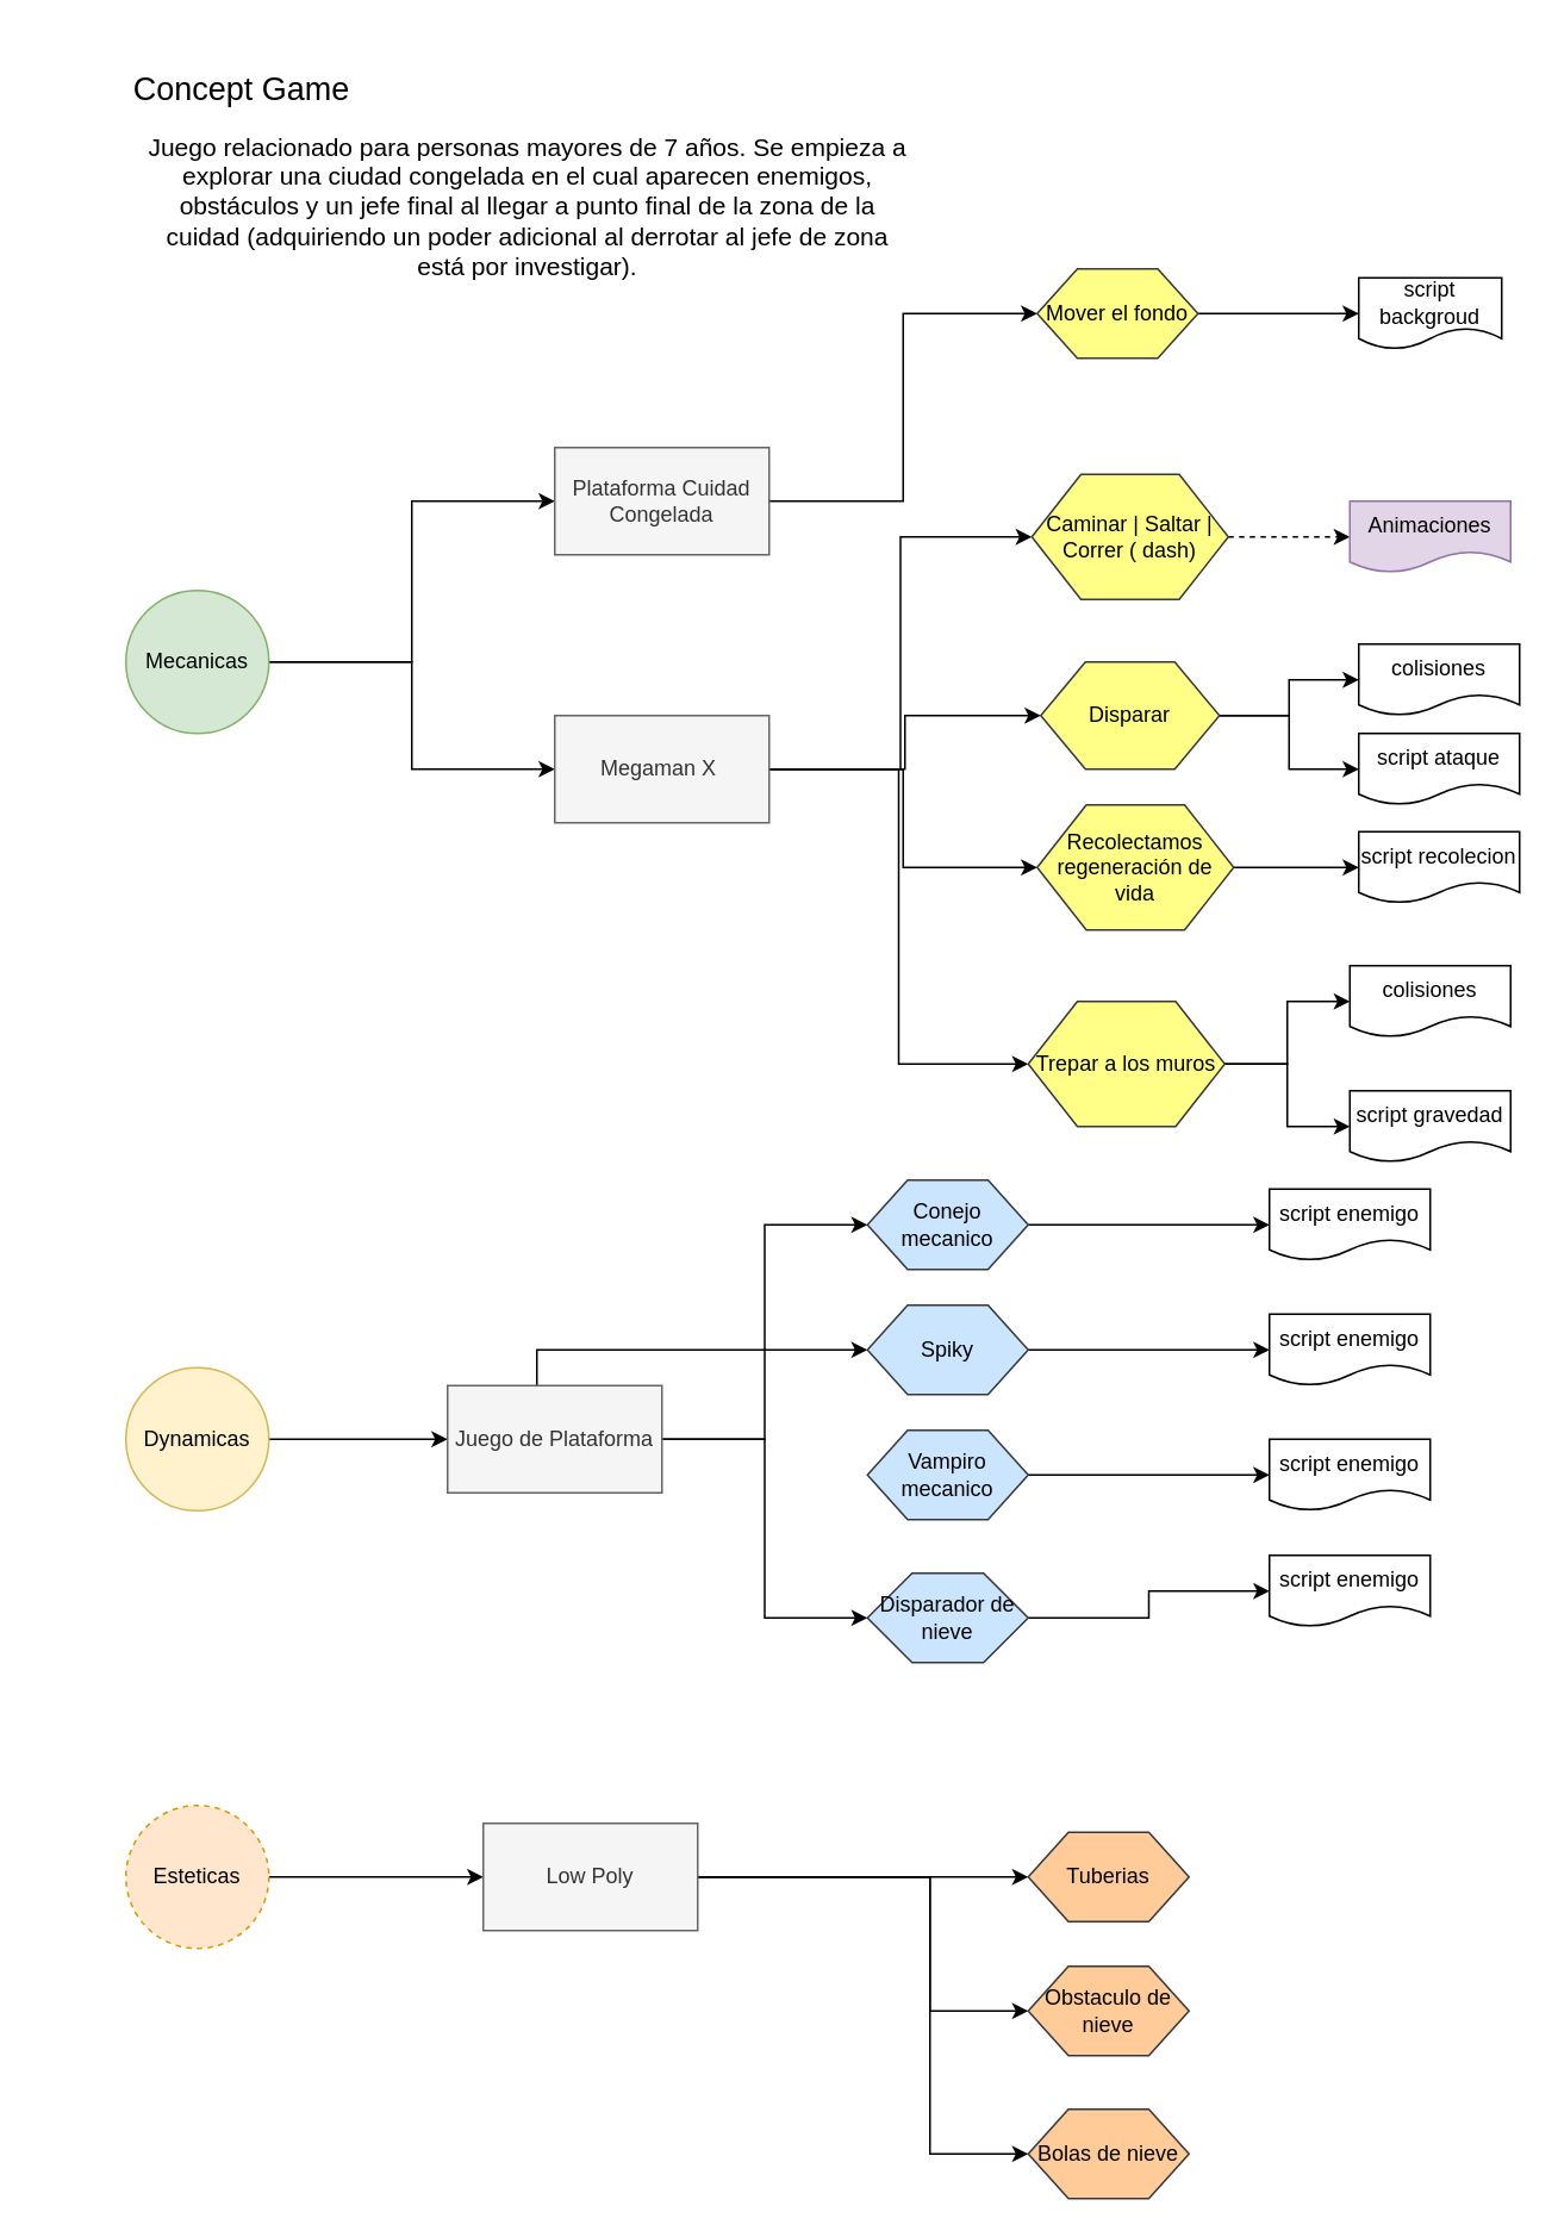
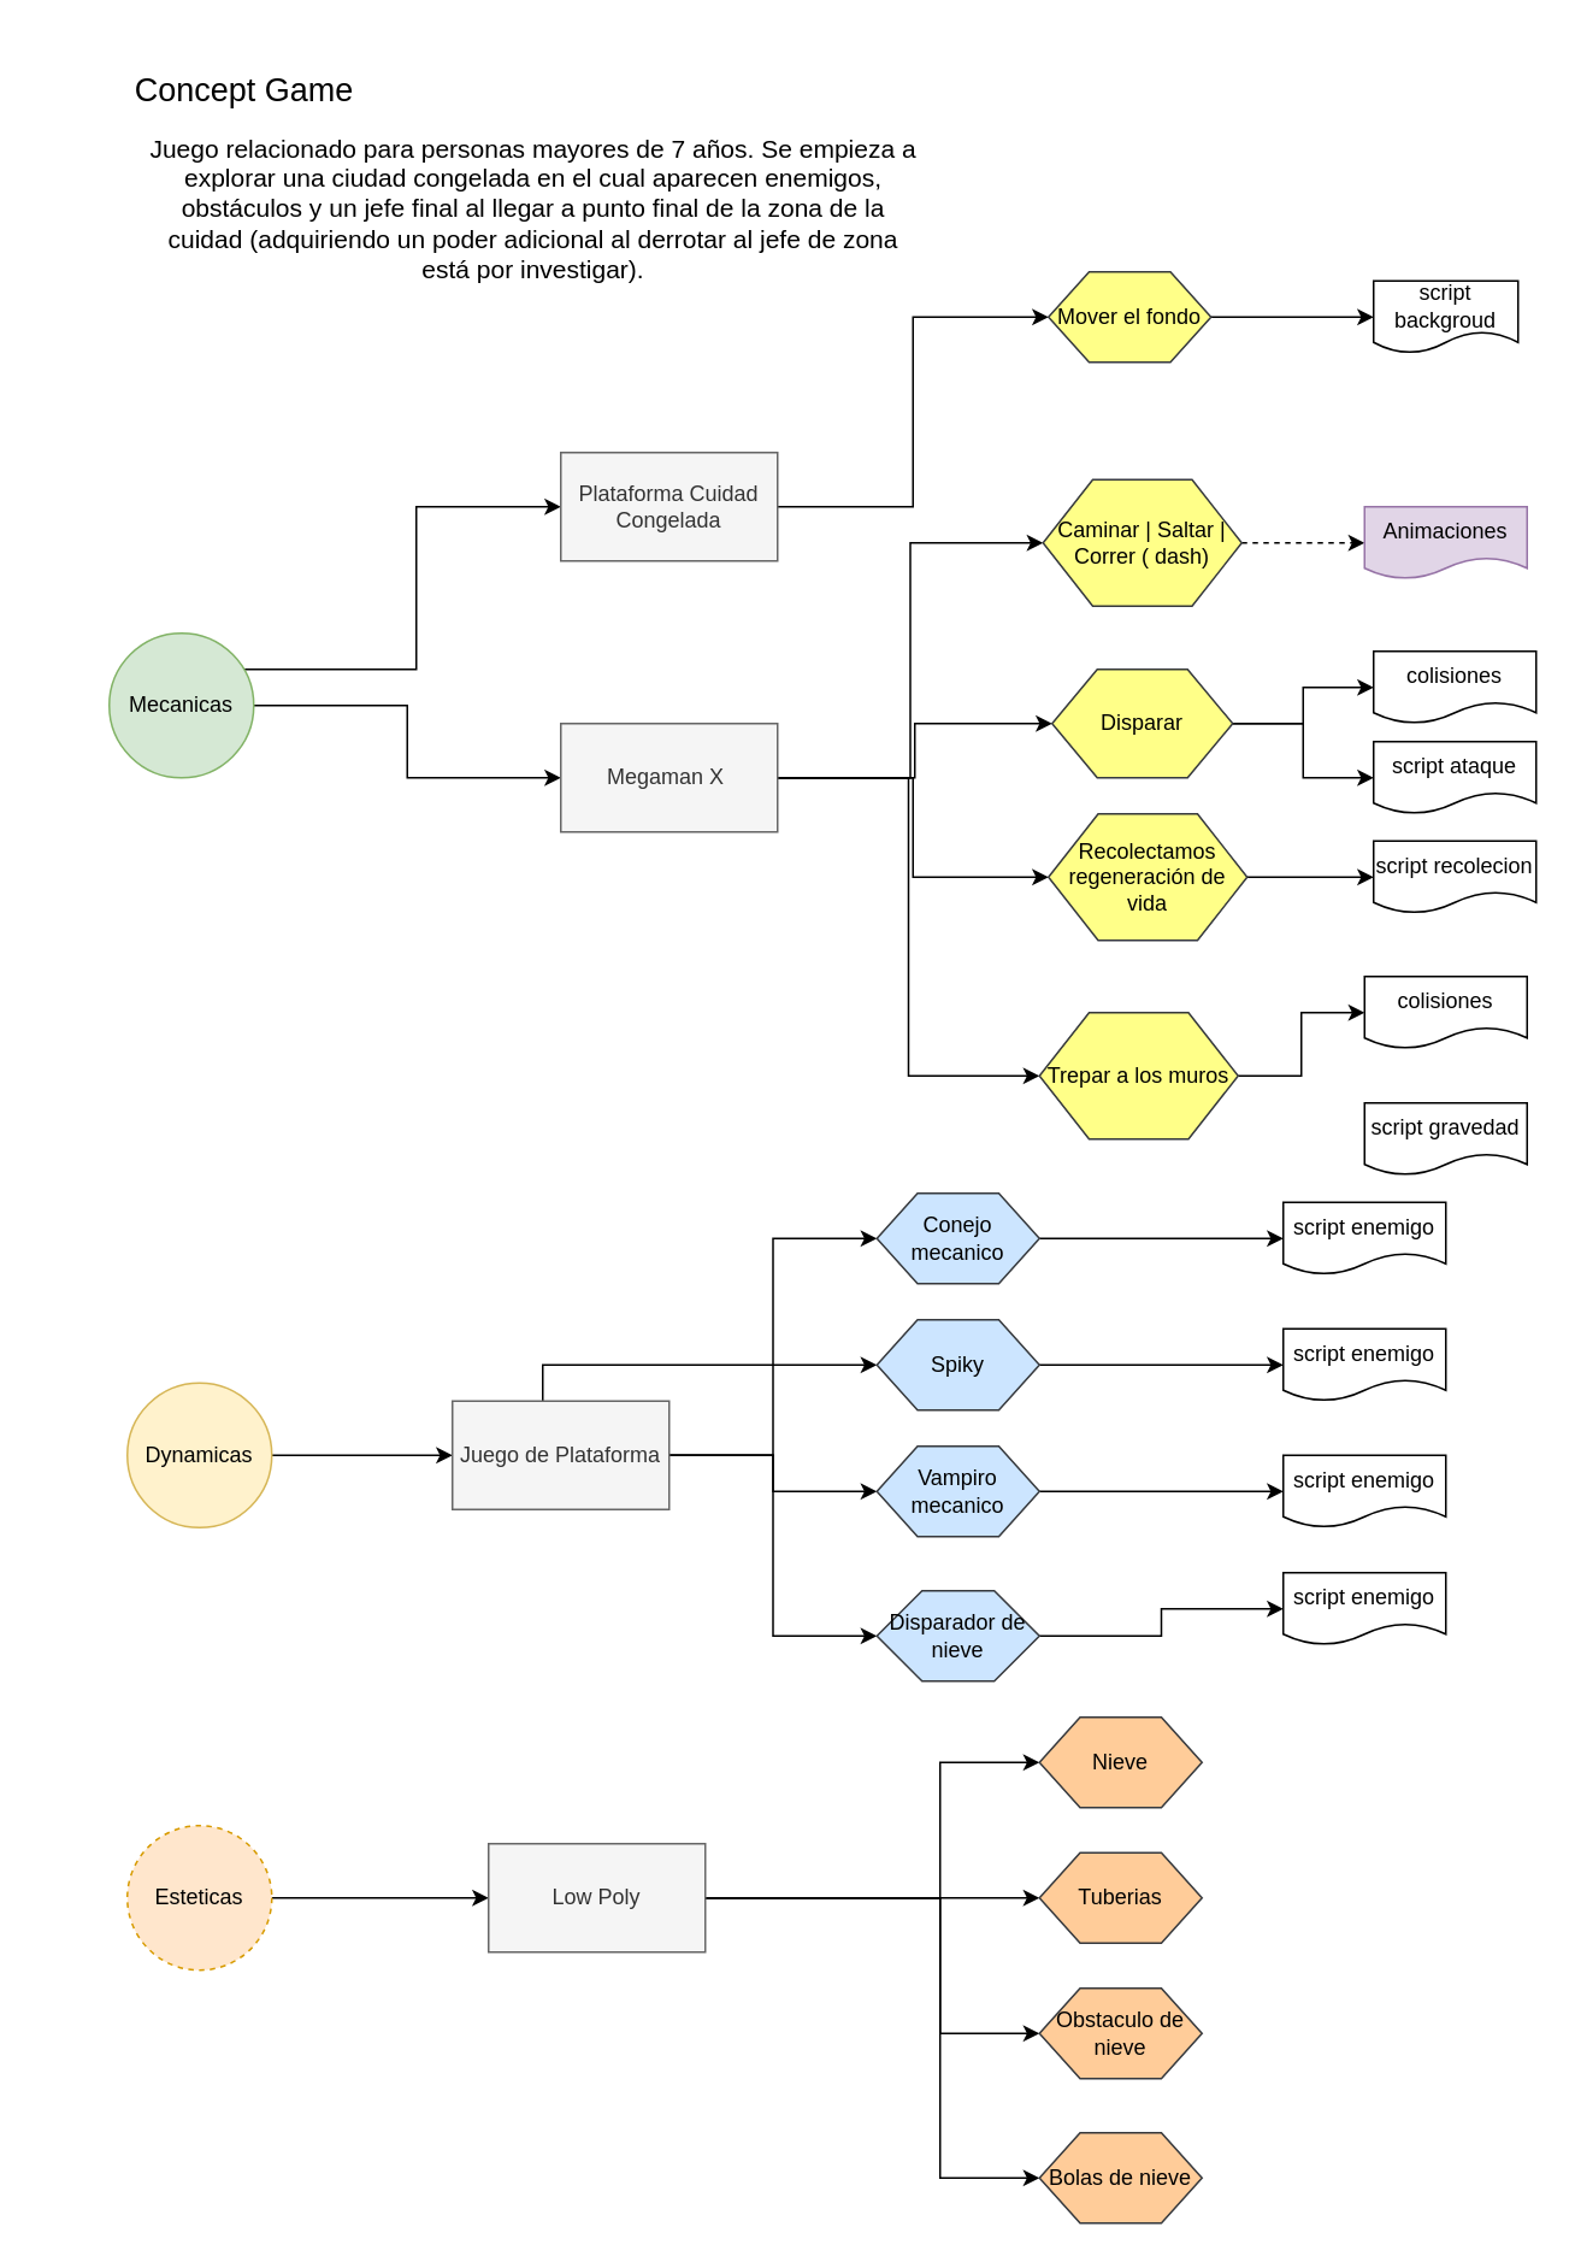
  <mxCell id="0" />
  <mxCell id="1" parent="0" />
  <mxCell id="2" style="edgeStyle=orthogonalEdgeStyle;rounded=0;orthogonalLoop=1;jettySize=auto;html=1;" edge="1" parent="1" source="4" target="15"><mxGeometry relative="1" as="geometry" /></mxCell>
  <mxCell id="3" style="edgeStyle=orthogonalEdgeStyle;rounded=0;orthogonalLoop=1;jettySize=auto;html=1;" edge="1" parent="1" source="4" target="10"><mxGeometry relative="1" as="geometry"><Array as="points"><mxPoint x="230" y="370" /><mxPoint x="230" y="280" /></Array></mxGeometry></mxCell>
- <mxCell id="4" value="Mecanicas" style="ellipse;whiteSpace=wrap;html=1;aspect=fixed;fillColor=#d5e8d4;strokeColor=#82b366;" vertex="1" parent="1"><mxGeometry x="70" y="330" width="80" height="80" as="geometry" /></mxCell>
+ <mxCell id="4" value="Mecanicas" style="ellipse;whiteSpace=wrap;html=1;aspect=fixed;fillColor=#d5e8d4;strokeColor=#82b366;" vertex="1" parent="1"><mxGeometry x="60" y="350" width="80" height="80" as="geometry" /></mxCell>
  <mxCell id="5" style="edgeStyle=orthogonalEdgeStyle;rounded=0;orthogonalLoop=1;jettySize=auto;html=1;entryX=0;entryY=0.5;entryDx=0;entryDy=0;" edge="1" parent="1" source="6" target="29"><mxGeometry relative="1" as="geometry" /></mxCell>
  <mxCell id="6" value="Dynamicas" style="ellipse;whiteSpace=wrap;html=1;aspect=fixed;fillColor=#fff2cc;strokeColor=#d6b656;" vertex="1" parent="1"><mxGeometry x="70" y="765" width="80" height="80" as="geometry" /></mxCell>
  <mxCell id="7" style="edgeStyle=orthogonalEdgeStyle;rounded=0;orthogonalLoop=1;jettySize=auto;html=1;" edge="1" parent="1" source="8" target="38"><mxGeometry relative="1" as="geometry" /></mxCell>
  <mxCell id="8" value="Esteticas" style="ellipse;whiteSpace=wrap;html=1;aspect=fixed;fillColor=#ffe6cc;strokeColor=#d79b00;dashed=1;" vertex="1" parent="1"><mxGeometry x="70" y="1010" width="80" height="80" as="geometry" /></mxCell>
  <mxCell id="9" style="edgeStyle=orthogonalEdgeStyle;rounded=0;orthogonalLoop=1;jettySize=auto;html=1;entryX=0;entryY=0.5;entryDx=0;entryDy=0;" edge="1" parent="1" source="10" target="24"><mxGeometry relative="1" as="geometry" /></mxCell>
  <mxCell id="10" value="Plataforma Cuidad Congelada" style="rounded=0;whiteSpace=wrap;html=1;fillColor=#f5f5f5;strokeColor=#666666;fontColor=#333333;" vertex="1" parent="1"><mxGeometry x="310" y="250" width="120" height="60" as="geometry" /></mxCell>
  <mxCell id="11" style="edgeStyle=orthogonalEdgeStyle;rounded=0;orthogonalLoop=1;jettySize=auto;html=1;entryX=0;entryY=0.5;entryDx=0;entryDy=0;" edge="1" parent="1" source="15" target="22"><mxGeometry relative="1" as="geometry" /></mxCell>
  <mxCell id="12" style="edgeStyle=orthogonalEdgeStyle;rounded=0;orthogonalLoop=1;jettySize=auto;html=1;entryX=0;entryY=0.5;entryDx=0;entryDy=0;" edge="1" parent="1" source="15" target="18"><mxGeometry relative="1" as="geometry"><Array as="points"><mxPoint x="506" y="430" /><mxPoint x="506" y="400" /></Array></mxGeometry></mxCell>
  <mxCell id="13" style="edgeStyle=orthogonalEdgeStyle;rounded=0;orthogonalLoop=1;jettySize=auto;html=1;entryX=0;entryY=0.5;entryDx=0;entryDy=0;" edge="1" parent="1" source="15" target="20"><mxGeometry relative="1" as="geometry" /></mxCell>
  <mxCell id="14" style="edgeStyle=orthogonalEdgeStyle;rounded=0;orthogonalLoop=1;jettySize=auto;html=1;entryX=0;entryY=0.5;entryDx=0;entryDy=0;" edge="1" parent="1" source="15" target="51"><mxGeometry relative="1" as="geometry" /></mxCell>
  <mxCell id="15" value="Megaman X&amp;nbsp;" style="rounded=0;whiteSpace=wrap;html=1;fillColor=#f5f5f5;strokeColor=#666666;fontColor=#333333;" vertex="1" parent="1"><mxGeometry x="310" y="400" width="120" height="60" as="geometry" /></mxCell>
  <mxCell id="16" style="edgeStyle=orthogonalEdgeStyle;rounded=0;orthogonalLoop=1;jettySize=auto;html=1;" edge="1" parent="1" source="18" target="42"><mxGeometry relative="1" as="geometry" /></mxCell>
  <mxCell id="17" style="edgeStyle=orthogonalEdgeStyle;rounded=0;orthogonalLoop=1;jettySize=auto;html=1;entryX=0;entryY=0.5;entryDx=0;entryDy=0;" edge="1" parent="1" source="18" target="46"><mxGeometry relative="1" as="geometry" /></mxCell>
  <mxCell id="18" value="Disparar" style="shape=hexagon;perimeter=hexagonPerimeter2;whiteSpace=wrap;html=1;fillColor=#ffff88;strokeColor=#36393d;" vertex="1" parent="1"><mxGeometry x="582" y="370" width="100" height="60" as="geometry" /></mxCell>
  <mxCell id="19" style="edgeStyle=orthogonalEdgeStyle;rounded=0;orthogonalLoop=1;jettySize=auto;html=1;" edge="1" parent="1" source="20" target="43"><mxGeometry relative="1" as="geometry" /></mxCell>
  <mxCell id="20" value="Recolectamos regeneración de vida" style="shape=hexagon;perimeter=hexagonPerimeter2;whiteSpace=wrap;html=1;fillColor=#ffff88;strokeColor=#36393d;" vertex="1" parent="1"><mxGeometry x="580" y="450" width="110" height="70" as="geometry" /></mxCell>
  <mxCell id="21" style="edgeStyle=orthogonalEdgeStyle;rounded=0;orthogonalLoop=1;jettySize=auto;html=1;dashed=1;" edge="1" parent="1" source="22" target="41"><mxGeometry relative="1" as="geometry" /></mxCell>
  <mxCell id="22" value="Caminar | Saltar | Correr ( dash)" style="shape=hexagon;perimeter=hexagonPerimeter2;whiteSpace=wrap;html=1;fillColor=#ffff88;strokeColor=#36393d;" vertex="1" parent="1"><mxGeometry x="577" y="265" width="110" height="70" as="geometry" /></mxCell>
  <mxCell id="23" style="edgeStyle=orthogonalEdgeStyle;rounded=0;orthogonalLoop=1;jettySize=auto;html=1;" edge="1" parent="1" source="24" target="44"><mxGeometry relative="1" as="geometry" /></mxCell>
  <mxCell id="24" value="Mover el fondo" style="shape=hexagon;perimeter=hexagonPerimeter2;whiteSpace=wrap;html=1;fillColor=#ffff88;strokeColor=#36393d;" vertex="1" parent="1"><mxGeometry x="580" y="150" width="90" height="50" as="geometry" /></mxCell>
  <mxCell id="25" style="edgeStyle=orthogonalEdgeStyle;rounded=0;orthogonalLoop=1;jettySize=auto;html=1;" edge="1" parent="1" source="29" target="33"><mxGeometry relative="1" as="geometry"><Array as="points"><mxPoint x="300" y="755" /></Array></mxGeometry></mxCell>
  <mxCell id="26" style="edgeStyle=orthogonalEdgeStyle;rounded=0;orthogonalLoop=1;jettySize=auto;html=1;entryX=0;entryY=0.5;entryDx=0;entryDy=0;" edge="1" parent="1" source="29" target="31"><mxGeometry relative="1" as="geometry" /></mxCell>
+ <mxCell id="27" style="edgeStyle=orthogonalEdgeStyle;rounded=0;orthogonalLoop=1;jettySize=auto;html=1;entryX=0;entryY=0.5;entryDx=0;entryDy=0;" edge="1" parent="1" source="29" target="55"><mxGeometry relative="1" as="geometry" /></mxCell>
  <mxCell id="28" style="edgeStyle=orthogonalEdgeStyle;rounded=0;orthogonalLoop=1;jettySize=auto;html=1;entryX=0;entryY=0.5;entryDx=0;entryDy=0;" edge="1" parent="1" source="29" target="57"><mxGeometry relative="1" as="geometry" /></mxCell>
  <mxCell id="29" value="Juego de Plataforma" style="rounded=0;whiteSpace=wrap;html=1;fillColor=#f5f5f5;strokeColor=#666666;fontColor=#333333;" vertex="1" parent="1"><mxGeometry x="250" y="775" width="120" height="60" as="geometry" /></mxCell>
  <mxCell id="30" style="edgeStyle=orthogonalEdgeStyle;rounded=0;orthogonalLoop=1;jettySize=auto;html=1;entryX=0;entryY=0.5;entryDx=0;entryDy=0;" edge="1" parent="1" source="31" target="58"><mxGeometry relative="1" as="geometry" /></mxCell>
  <mxCell id="31" value="Conejo mecanico" style="shape=hexagon;perimeter=hexagonPerimeter2;whiteSpace=wrap;html=1;fillColor=#cce5ff;strokeColor=#36393d;" vertex="1" parent="1"><mxGeometry x="485" y="660" width="90" height="50" as="geometry" /></mxCell>
  <mxCell id="32" style="edgeStyle=orthogonalEdgeStyle;rounded=0;orthogonalLoop=1;jettySize=auto;html=1;" edge="1" parent="1" source="33" target="45"><mxGeometry relative="1" as="geometry" /></mxCell>
  <mxCell id="33" value="Spiky" style="shape=hexagon;perimeter=hexagonPerimeter2;whiteSpace=wrap;html=1;fillColor=#cce5ff;strokeColor=#36393d;" vertex="1" parent="1"><mxGeometry x="485" y="730" width="90" height="50" as="geometry" /></mxCell>
  <mxCell id="34" style="edgeStyle=orthogonalEdgeStyle;rounded=0;orthogonalLoop=1;jettySize=auto;html=1;entryX=0;entryY=0.5;entryDx=0;entryDy=0;" edge="1" parent="1" source="38" target="61"><mxGeometry relative="1" as="geometry" /></mxCell>
  <mxCell id="35" style="edgeStyle=orthogonalEdgeStyle;rounded=0;orthogonalLoop=1;jettySize=auto;html=1;entryX=0;entryY=0.5;entryDx=0;entryDy=0;" edge="1" parent="1" source="38" target="40"><mxGeometry relative="1" as="geometry"><mxPoint x="530" y="1130" as="targetPoint" /><Array as="points"><mxPoint x="520" y="1050" /><mxPoint x="520" y="1125" /></Array></mxGeometry></mxCell>
+ <mxCell id="36" style="edgeStyle=orthogonalEdgeStyle;rounded=0;orthogonalLoop=1;jettySize=auto;html=1;entryX=0;entryY=0.5;entryDx=0;entryDy=0;" edge="1" parent="1" source="38" target="39"><mxGeometry relative="1" as="geometry"><Array as="points"><mxPoint x="520" y="1050" /><mxPoint x="520" y="975" /></Array></mxGeometry></mxCell>
  <mxCell id="37" style="edgeStyle=orthogonalEdgeStyle;rounded=0;orthogonalLoop=1;jettySize=auto;html=1;entryX=0;entryY=0.5;entryDx=0;entryDy=0;" edge="1" parent="1" source="38" target="62"><mxGeometry relative="1" as="geometry"><mxPoint x="520" y="1230" as="targetPoint" /><Array as="points"><mxPoint x="520" y="1050" /><mxPoint x="520" y="1205" /></Array></mxGeometry></mxCell>
  <mxCell id="38" value="Low Poly" style="rounded=0;whiteSpace=wrap;html=1;fillColor=#f5f5f5;strokeColor=#666666;fontColor=#333333;" vertex="1" parent="1"><mxGeometry x="270" y="1020" width="120" height="60" as="geometry" /></mxCell>
+ <mxCell id="39" value="Nieve" style="shape=hexagon;perimeter=hexagonPerimeter2;whiteSpace=wrap;html=1;fillColor=#ffcc99;strokeColor=#36393d;" vertex="1" parent="1"><mxGeometry x="575" y="950" width="90" height="50" as="geometry" /></mxCell>
  <mxCell id="40" value="Obstaculo de nieve" style="shape=hexagon;perimeter=hexagonPerimeter2;whiteSpace=wrap;html=1;fillColor=#ffcc99;strokeColor=#36393d;" vertex="1" parent="1"><mxGeometry x="575" y="1100" width="90" height="50" as="geometry" /></mxCell>
  <mxCell id="41" value="Animaciones" style="shape=document;whiteSpace=wrap;html=1;boundedLbl=1;fillColor=#e1d5e7;strokeColor=#9673a6;" vertex="1" parent="1"><mxGeometry x="755" y="280" width="90" height="40" as="geometry" /></mxCell>
  <mxCell id="42" value="script ataque" style="shape=document;whiteSpace=wrap;html=1;boundedLbl=1;" vertex="1" parent="1"><mxGeometry x="760" y="410" width="90" height="40" as="geometry" /></mxCell>
  <mxCell id="43" value="script recolecion" style="shape=document;whiteSpace=wrap;html=1;boundedLbl=1;" vertex="1" parent="1"><mxGeometry x="760" y="465" width="90" height="40" as="geometry" /></mxCell>
  <mxCell id="44" value="script backgroud" style="shape=document;whiteSpace=wrap;html=1;boundedLbl=1;" vertex="1" parent="1"><mxGeometry x="760" y="155" width="80" height="40" as="geometry" /></mxCell>
  <mxCell id="45" value="script enemigo" style="shape=document;whiteSpace=wrap;html=1;boundedLbl=1;" vertex="1" parent="1"><mxGeometry x="710" y="735" width="90" height="40" as="geometry" /></mxCell>
  <mxCell id="46" value="colisiones" style="shape=document;whiteSpace=wrap;html=1;boundedLbl=1;" vertex="1" parent="1"><mxGeometry x="760" y="360" width="90" height="40" as="geometry" /></mxCell>
  <mxCell id="47" value="&lt;span style=&quot;font-size: 18px&quot;&gt;Concept Game&lt;/span&gt;" style="text;html=1;strokeColor=none;fillColor=none;align=center;verticalAlign=middle;whiteSpace=wrap;rounded=0;" vertex="1" parent="1"><mxGeometry x="20" y="20" width="230" height="60" as="geometry" /></mxCell>
  <mxCell id="48" value="&lt;font style=&quot;font-size: 14px&quot;&gt;Juego relacionado para personas mayores de 7 años. Se empieza a explorar una ciudad congelada en el cual aparecen enemigos, obstáculos y un jefe final al llegar a punto final de la zona de la cuidad (adquiriendo un poder adicional al derrotar al jefe de zona está por investigar).&lt;/font&gt;" style="text;html=1;strokeColor=none;fillColor=none;align=center;verticalAlign=middle;whiteSpace=wrap;rounded=0;" vertex="1" parent="1"><mxGeometry x="80" y="75" width="430" height="80" as="geometry" /></mxCell>
  <mxCell id="49" style="edgeStyle=orthogonalEdgeStyle;rounded=0;orthogonalLoop=1;jettySize=auto;html=1;entryX=0;entryY=0.5;entryDx=0;entryDy=0;" edge="1" parent="1" source="51" target="52"><mxGeometry relative="1" as="geometry" /></mxCell>
- <mxCell id="50" style="edgeStyle=orthogonalEdgeStyle;rounded=0;orthogonalLoop=1;jettySize=auto;html=1;entryX=0;entryY=0.5;entryDx=0;entryDy=0;" edge="1" parent="1" source="51" target="53"><mxGeometry relative="1" as="geometry" /></mxCell>
  <mxCell id="51" value="Trepar a los muros" style="shape=hexagon;perimeter=hexagonPerimeter2;whiteSpace=wrap;html=1;fillColor=#ffff88;strokeColor=#36393d;" vertex="1" parent="1"><mxGeometry x="575" y="560" width="110" height="70" as="geometry" /></mxCell>
  <mxCell id="52" value="colisiones" style="shape=document;whiteSpace=wrap;html=1;boundedLbl=1;" vertex="1" parent="1"><mxGeometry x="755" y="540" width="90" height="40" as="geometry" /></mxCell>
  <mxCell id="53" value="script gravedad" style="shape=document;whiteSpace=wrap;html=1;boundedLbl=1;" vertex="1" parent="1"><mxGeometry x="755" y="610" width="90" height="40" as="geometry" /></mxCell>
  <mxCell id="54" style="edgeStyle=orthogonalEdgeStyle;rounded=0;orthogonalLoop=1;jettySize=auto;html=1;entryX=0;entryY=0.5;entryDx=0;entryDy=0;" edge="1" parent="1" source="55" target="59"><mxGeometry relative="1" as="geometry" /></mxCell>
  <mxCell id="55" value="Vampiro mecanico" style="shape=hexagon;perimeter=hexagonPerimeter2;whiteSpace=wrap;html=1;fillColor=#cce5ff;strokeColor=#36393d;" vertex="1" parent="1"><mxGeometry x="485" y="800" width="90" height="50" as="geometry" /></mxCell>
  <mxCell id="56" style="edgeStyle=orthogonalEdgeStyle;rounded=0;orthogonalLoop=1;jettySize=auto;html=1;entryX=0;entryY=0.5;entryDx=0;entryDy=0;" edge="1" parent="1" source="57" target="60"><mxGeometry relative="1" as="geometry" /></mxCell>
  <mxCell id="57" value="Disparador de nieve" style="shape=hexagon;perimeter=hexagonPerimeter2;whiteSpace=wrap;html=1;fillColor=#cce5ff;strokeColor=#36393d;size=0.278;" vertex="1" parent="1"><mxGeometry x="485" y="880" width="90" height="50" as="geometry" /></mxCell>
  <mxCell id="58" value="script enemigo" style="shape=document;whiteSpace=wrap;html=1;boundedLbl=1;" vertex="1" parent="1"><mxGeometry x="710" y="665" width="90" height="40" as="geometry" /></mxCell>
  <mxCell id="59" value="script enemigo" style="shape=document;whiteSpace=wrap;html=1;boundedLbl=1;" vertex="1" parent="1"><mxGeometry x="710" y="805" width="90" height="40" as="geometry" /></mxCell>
  <mxCell id="60" value="script enemigo" style="shape=document;whiteSpace=wrap;html=1;boundedLbl=1;" vertex="1" parent="1"><mxGeometry x="710" y="870" width="90" height="40" as="geometry" /></mxCell>
  <mxCell id="61" value="Tuberias" style="shape=hexagon;perimeter=hexagonPerimeter2;whiteSpace=wrap;html=1;fillColor=#ffcc99;strokeColor=#36393d;" vertex="1" parent="1"><mxGeometry x="575" y="1025" width="90" height="50" as="geometry" /></mxCell>
  <mxCell id="62" value="Bolas de nieve" style="shape=hexagon;perimeter=hexagonPerimeter2;whiteSpace=wrap;html=1;fillColor=#ffcc99;strokeColor=#36393d;" vertex="1" parent="1"><mxGeometry x="575" y="1180" width="90" height="50" as="geometry" /></mxCell>
